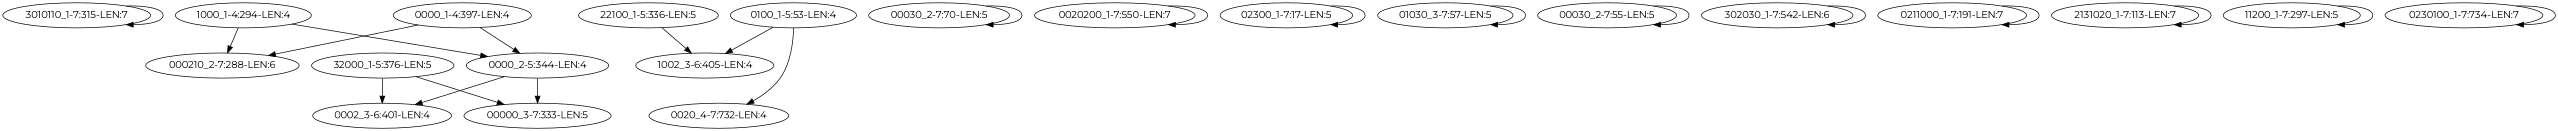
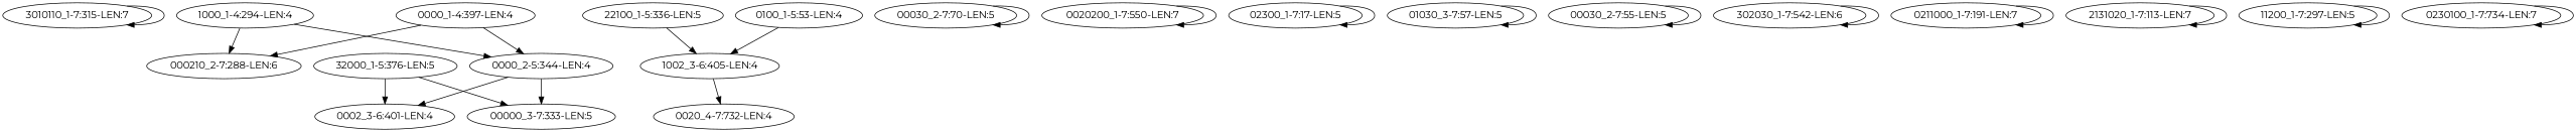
  digraph {
    fontname=Montserrat
    node [fontname=Montserrat]
    edge [fontname=Montserrat]
    "3010110_1-7:315-LEN:7"
    "32000_1-5:376-LEN:5"
    "0002_3-6:401-LEN:4"
    "00000_3-7:333-LEN:5"
    "22100_1-5:336-LEN:5"
    "1002_3-6:405-LEN:4"
    "0020_4-7:732-LEN:4"
    "00030_2-7:70-LEN:5"
    "0020200_1-7:550-LEN:7"
    "02300_1-7:17-LEN:5"
    "01030_3-7:57-LEN:5"
    "00030_2-7:55-LEN:5"
    "302030_1-7:542-LEN:6"
    "1000_1-4:294-LEN:4"
    "000210_2-7:288-LEN:6"
    "0000_2-5:344-LEN:4"
    "0100_1-5:53-LEN:4"
    "0211000_1-7:191-LEN:7"
    "2131020_1-7:113-LEN:7"
    "11200_1-7:297-LEN:5"
    "0230100_1-7:734-LEN:7"
    "0000_1-4:397-LEN:4"
    "3010110_1-7:315-LEN:7" -> "3010110_1-7:315-LEN:7"
    "32000_1-5:376-LEN:5" -> "0002_3-6:401-LEN:4"
    "32000_1-5:376-LEN:5" -> "00000_3-7:333-LEN:5"
    "22100_1-5:336-LEN:5" -> "1002_3-6:405-LEN:4"
-   "0100_1-5:53-LEN:4" -> "0020_4-7:732-LEN:4"
+   "1002_3-6:405-LEN:4" -> "0020_4-7:732-LEN:4"
    "00030_2-7:70-LEN:5" -> "00030_2-7:70-LEN:5"
    "0020200_1-7:550-LEN:7" -> "0020200_1-7:550-LEN:7"
    "02300_1-7:17-LEN:5" -> "02300_1-7:17-LEN:5"
    "01030_3-7:57-LEN:5" -> "01030_3-7:57-LEN:5"
    "00030_2-7:55-LEN:5" -> "00030_2-7:55-LEN:5"
    "302030_1-7:542-LEN:6" -> "302030_1-7:542-LEN:6"
    "1000_1-4:294-LEN:4" -> "000210_2-7:288-LEN:6"
    "1000_1-4:294-LEN:4" -> "0000_2-5:344-LEN:4"
    "0000_2-5:344-LEN:4" -> "0002_3-6:401-LEN:4"
    "0000_2-5:344-LEN:4" -> "00000_3-7:333-LEN:5"
    "0100_1-5:53-LEN:4" -> "1002_3-6:405-LEN:4"
    "0211000_1-7:191-LEN:7" -> "0211000_1-7:191-LEN:7"
    "2131020_1-7:113-LEN:7" -> "2131020_1-7:113-LEN:7"
    "11200_1-7:297-LEN:5" -> "11200_1-7:297-LEN:5"
    "0230100_1-7:734-LEN:7" -> "0230100_1-7:734-LEN:7"
    "0000_1-4:397-LEN:4" -> "000210_2-7:288-LEN:6"
    "0000_1-4:397-LEN:4" -> "0000_2-5:344-LEN:4"
  }
